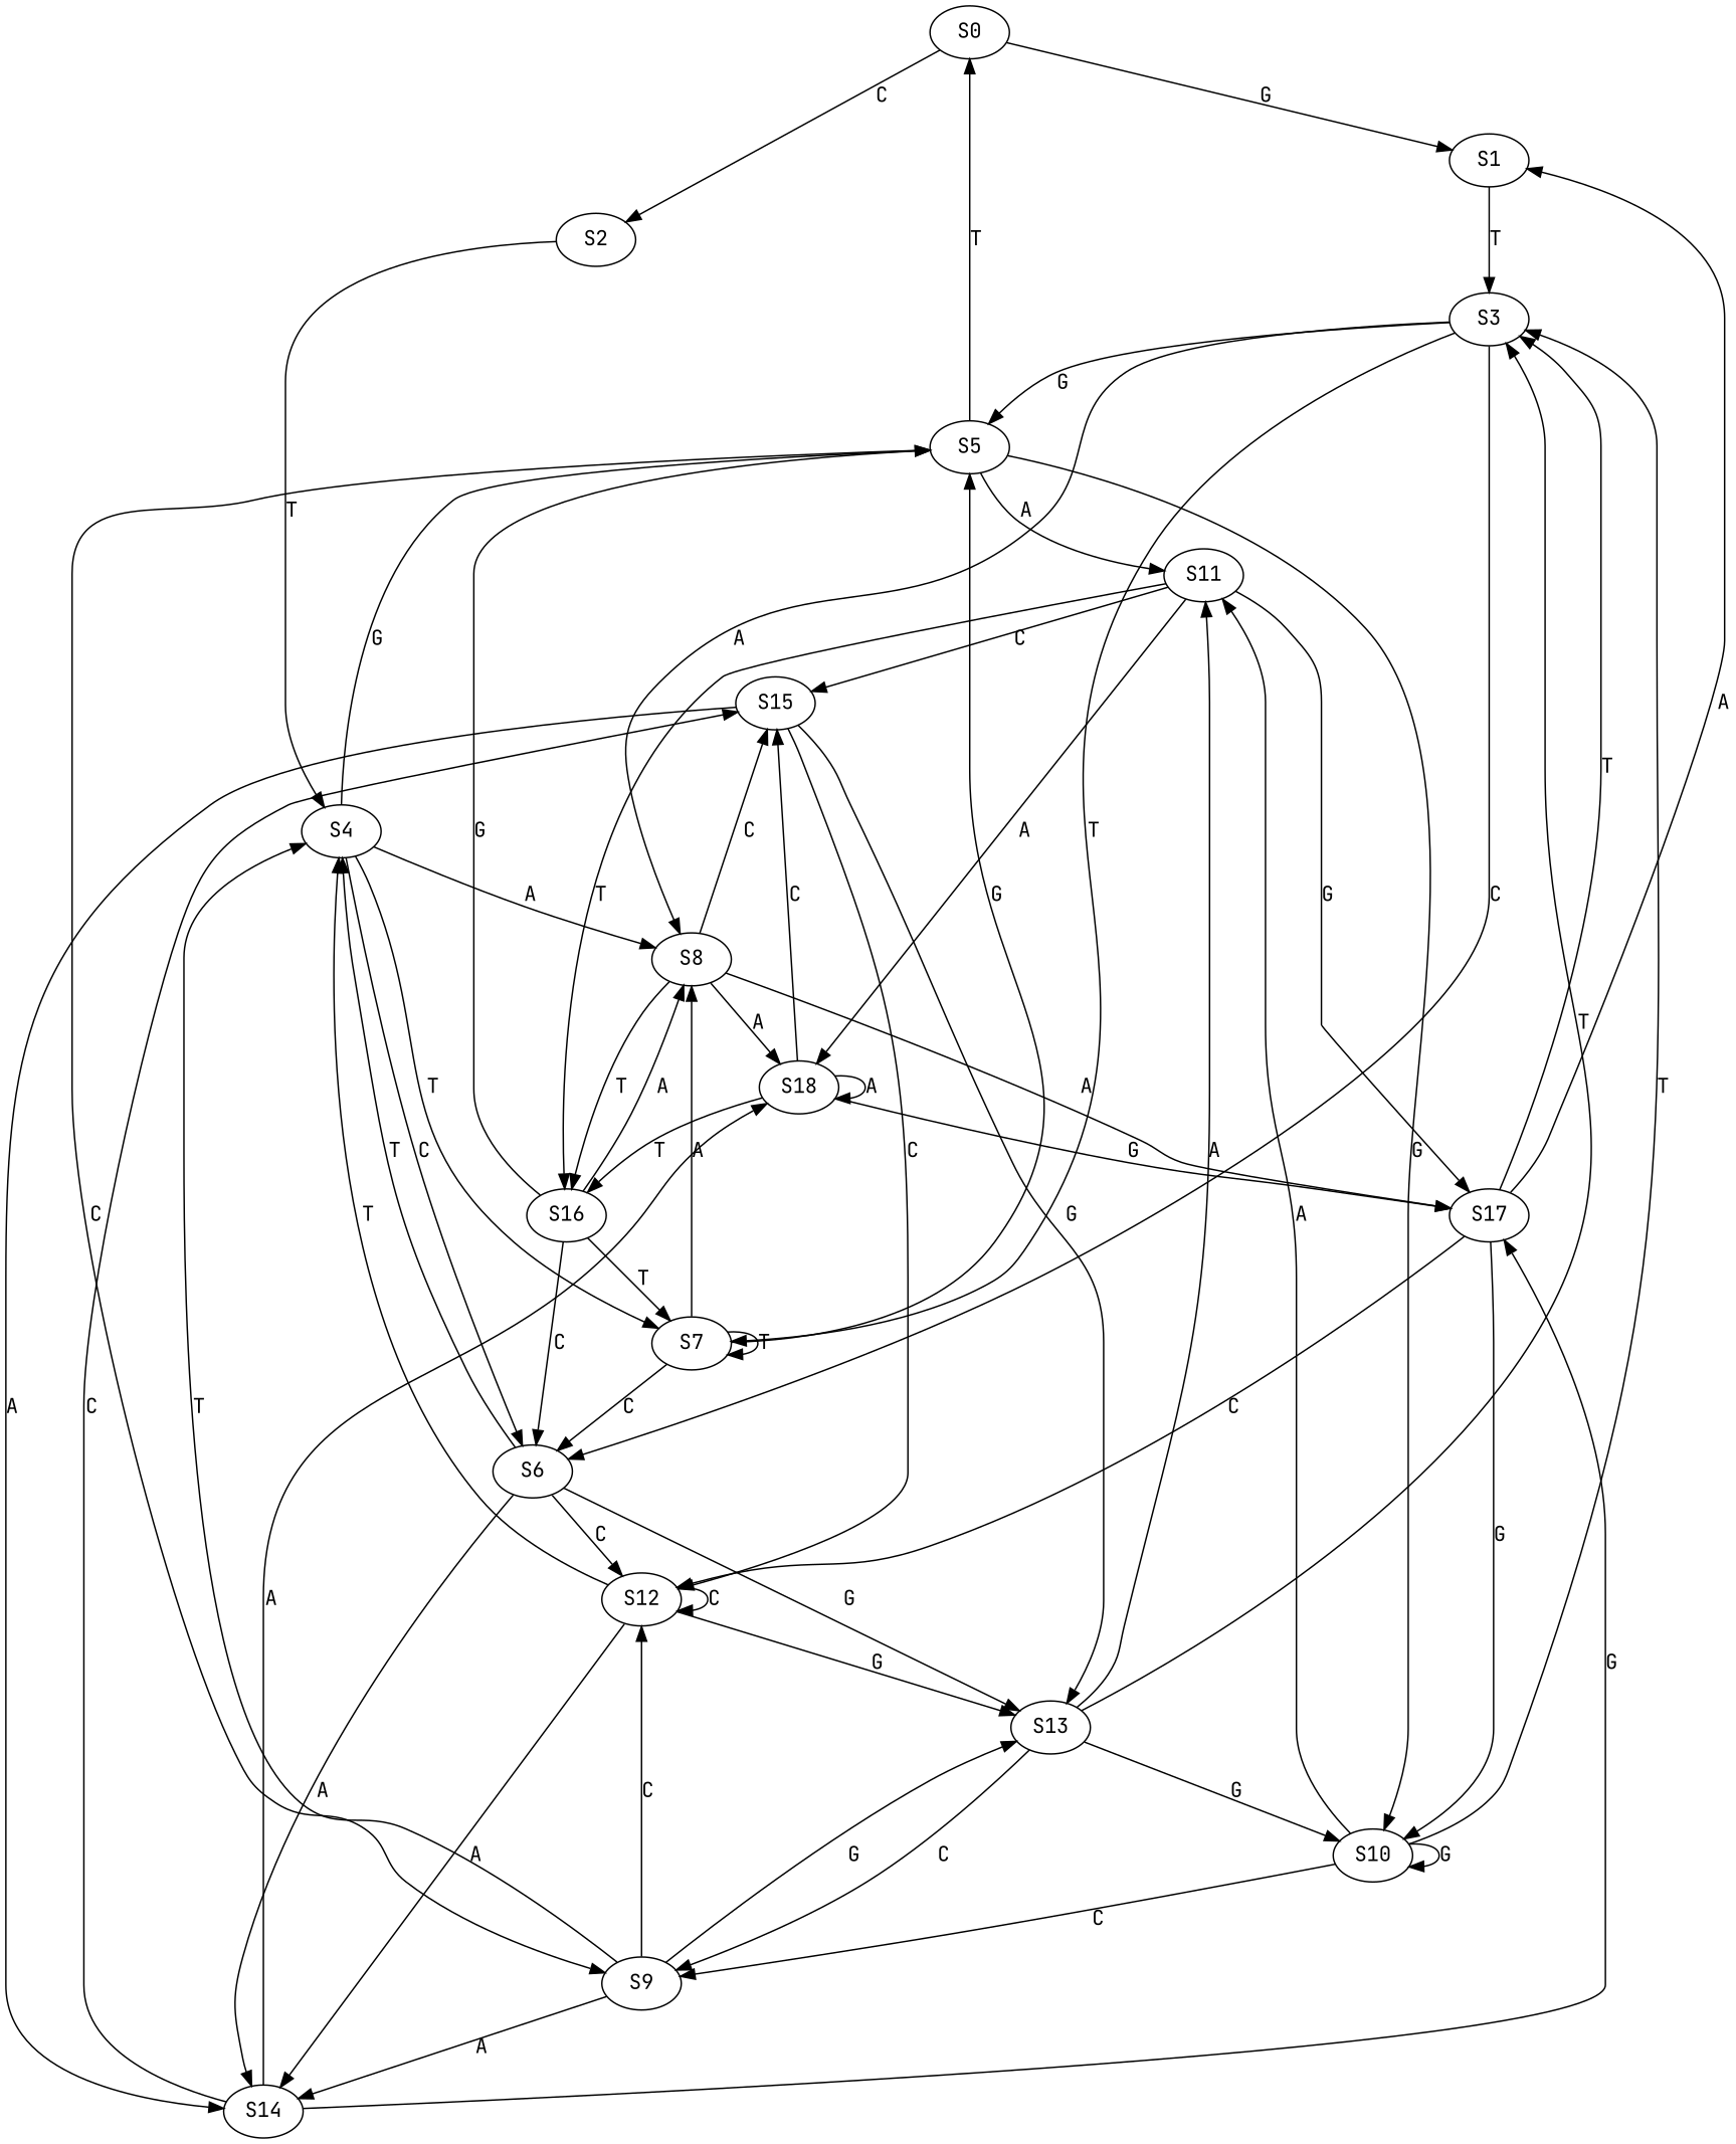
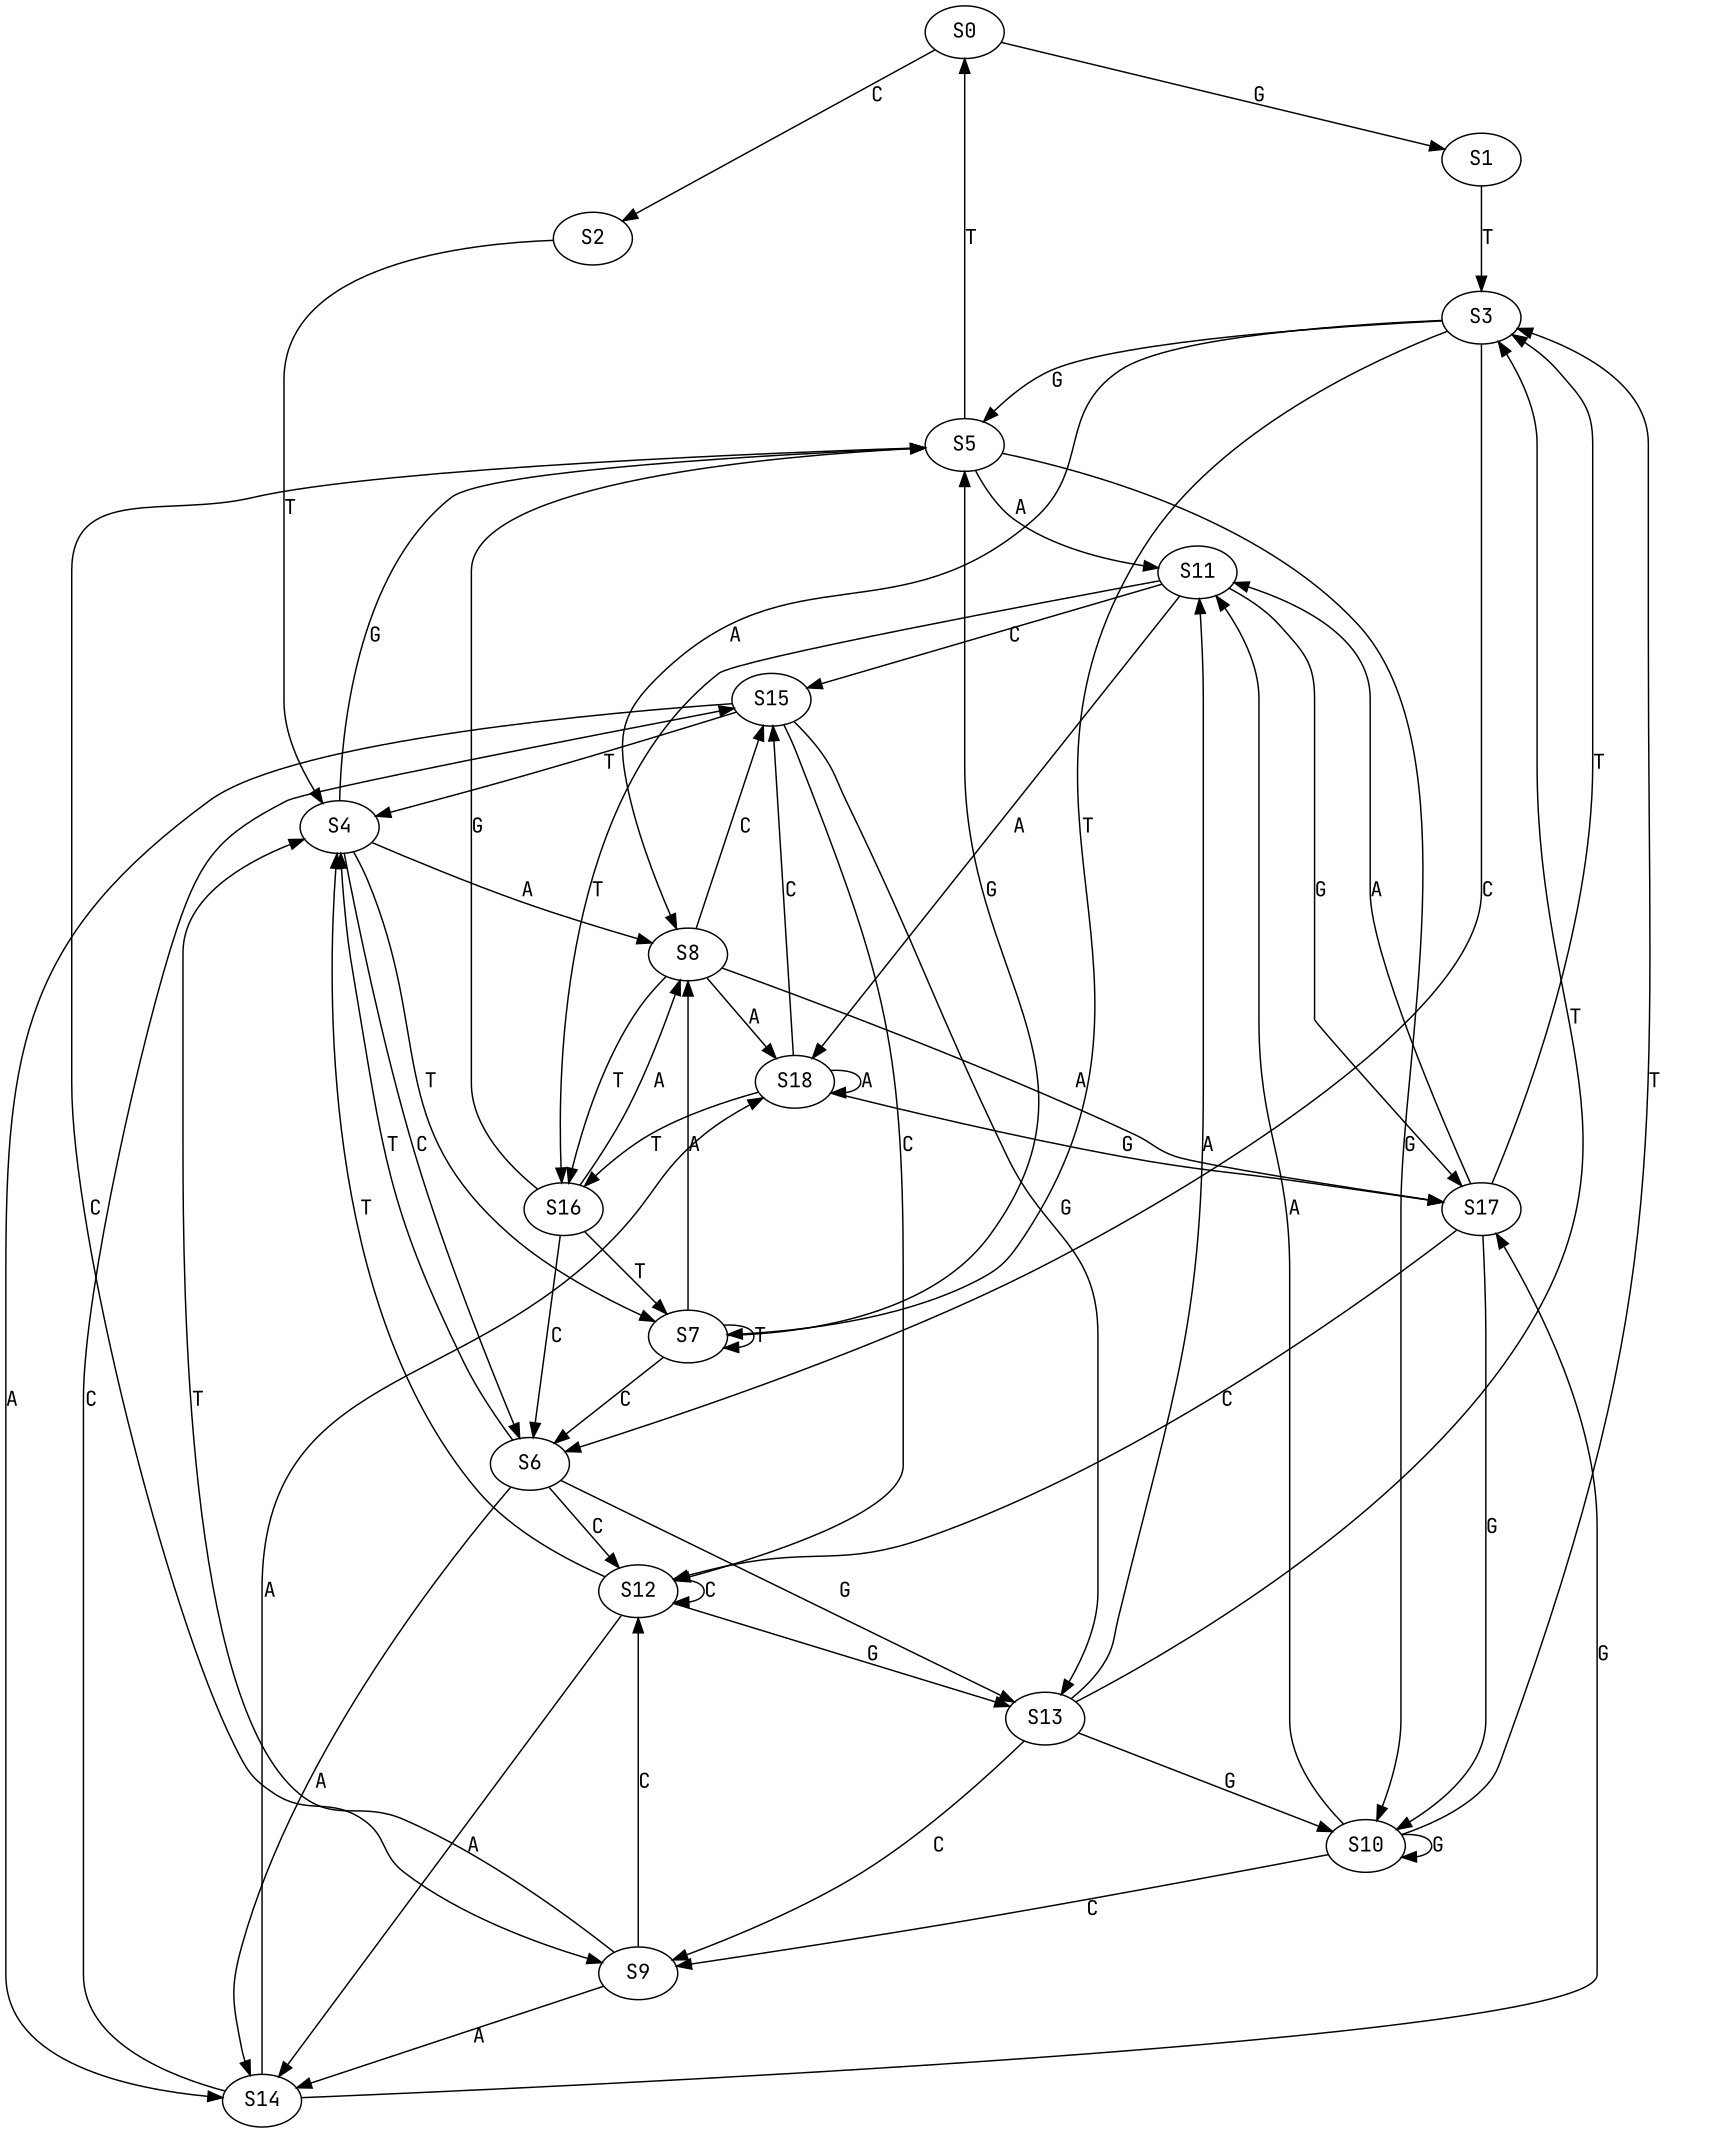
  strict digraph {
    fontname="JetBrains Mono"
    node [fontname="JetBrains Mono"]
    edge [fontname="JetBrains Mono"]
    S0
    S1
    S2
    S3
    S4
    S5
    S6
    S7
    S8
    S9
    S10
    S11
    S12
    S13
    S14
    S15
    S16
    S17
    S18
    S0 -> S1 [label=G]
    S0 -> S2 [label=C]
    S1 -> S3 [label=T]
    S2 -> S4 [label=T]
    S3 -> S5 [label=G]
    S3 -> S6 [label=C]
    S3 -> S7 [label=T]
    S3 -> S8 [label=A]
    S4 -> S5 [label=G]
    S4 -> S6 [label=C]
    S4 -> S7 [label=T]
    S4 -> S8 [label=A]
    S5 -> S0 [label=T]
    S5 -> S9 [label=C]
    S5 -> S10 [label=G]
    S5 -> S11 [label=A]
    S6 -> S4 [label=T]
    S6 -> S12 [label=C]
    S6 -> S13 [label=G]
    S6 -> S14 [label=A]
    S7 -> S5 [label=G]
    S7 -> S6 [label=C]
    S7 -> S7 [label=T]
    S7 -> S8 [label=A]
    S8 -> S15 [label=C]
    S8 -> S16 [label=T]
    S8 -> S17 [label=A]
    S8 -> S18 [label=A]
    S9 -> S4 [label=T]
    S9 -> S12 [label=C]
-   S9 -> S13 [label=G]
    S9 -> S14 [label=A]
    S10 -> S3 [label=T]
    S10 -> S9 [label=C]
    S10 -> S10 [label=G]
    S10 -> S11 [label=A]
    S11 -> S15 [label=C]
    S11 -> S16 [label=T]
    S11 -> S17 [label=G]
    S11 -> S18 [label=A]
    S12 -> S4 [label=T]
    S12 -> S12 [label=C]
    S12 -> S13 [label=G]
    S12 -> S14 [label=A]
    S13 -> S3 [label=T]
    S13 -> S9 [label=C]
    S13 -> S10 [label=G]
    S13 -> S11 [label=A]
    S14 -> S15 [label=C]
    S14 -> S17 [label=G]
    S14 -> S18 [label=A]
+   S15 -> S4 [label=T]
    S15 -> S12 [label=C]
    S15 -> S13 [label=G]
    S15 -> S14 [label=A]
    S16 -> S5 [label=G]
    S16 -> S6 [label=C]
    S16 -> S7 [label=T]
    S16 -> S8 [label=A]
    S17 -> S3 [label=T]
    S17 -> S10 [label=G]
-   S17 -> S1 [label=A]
+   S17 -> S11 [label=A]
    S17 -> S12 [label=C]
    S18 -> S15 [label=C]
    S18 -> S16 [label=T]
    S18 -> S17 [label=G]
    S18 -> S18 [label=A]
  }
